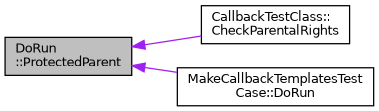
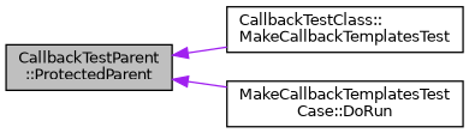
  digraph {
    rankdir=LR
    node [color=black fillcolor=white fontname=Helvetica fontsize=10 shape=record style=filled]
    edge [color=purple dir=back fontname=Helvetica fontsize=10 labelfontname=Helvetica labelfontsize=10 style=solid]
-   n1 [fillcolor=grey75 fontcolor=black height=0.2 label="DoRun\l::ProtectedParent" width=0.4]
-   n2 [height=0.2 label="CallbackTestClass::\lCheckParentalRights" width=0.4]
+   n1 [fillcolor=grey75 fontcolor=black height=0.2 label="CallbackTestParent\l::ProtectedParent" width=0.4]
+   n2 [height=0.2 label="CallbackTestClass::\lMakeCallbackTemplatesTest" width=0.4]
    n3 [height=0.2 label="MakeCallbackTemplatesTest\lCase::DoRun" width=0.4]
    n1 -> n2
    n1 -> n3
  }
